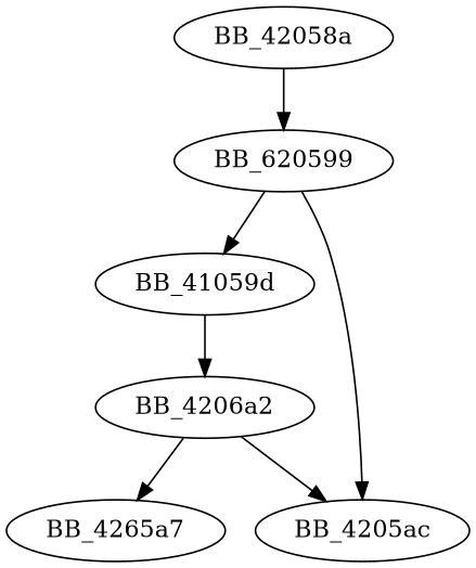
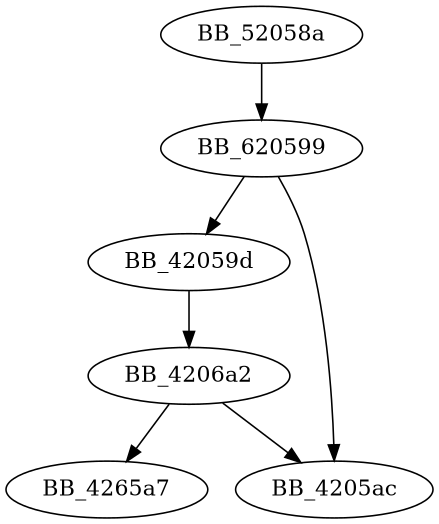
  digraph {
    n1 [label=BB_620599]
-   BB_42058a
-   BB_42059d [label=BB_41059d]
+   BB_42058a [label=BB_52058a]
+   BB_42059d
    BB_4205ac
    n5 [label=BB_4206a2]
    n6 [label=BB_4265a7]
    n1 -> BB_42059d
    n1 -> BB_4205ac
    BB_42058a -> n1
    BB_42059d -> n5
    n5 -> BB_4205ac
    n5 -> n6
  }
